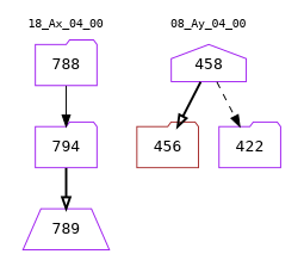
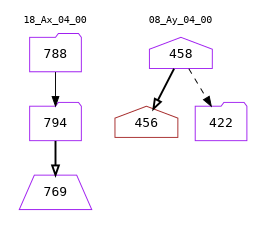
  digraph {
    fontname="DejaVu Sans Mono"
    node [color=purple fontname="DejaVu Sans Mono" shape=folder]
    edge [arrowhead=normal color=black fontname="DejaVu Sans Mono" style=bold]
    n1 [label=788]
    n2 [label=794]
-   n3 [label=789 shape=trapezium]
-   n4 [color=brown label=456]
+   n3 [label=769 shape=trapezium]
+   n4 [color=brown label=456 shape=house]
    n5 [label=458 shape=house]
    n6 [label=422]
    subgraph cluster_1 {
      color=white
      fontsize=10
      label="18_Ax_04_00"
      n1
      n2
      n3
    }
    subgraph cluster_2 {
      color=white
      fontsize=10
      label="08_Ay_04_00"
      n4
      n5
      n6
    }
    n1 -> n2 [style=solid]
    n2 -> n3 [arrowhead=onormal]
    n5 -> n4 [arrowhead=onormal]
    n5 -> n6 [style=dashed]
  }
